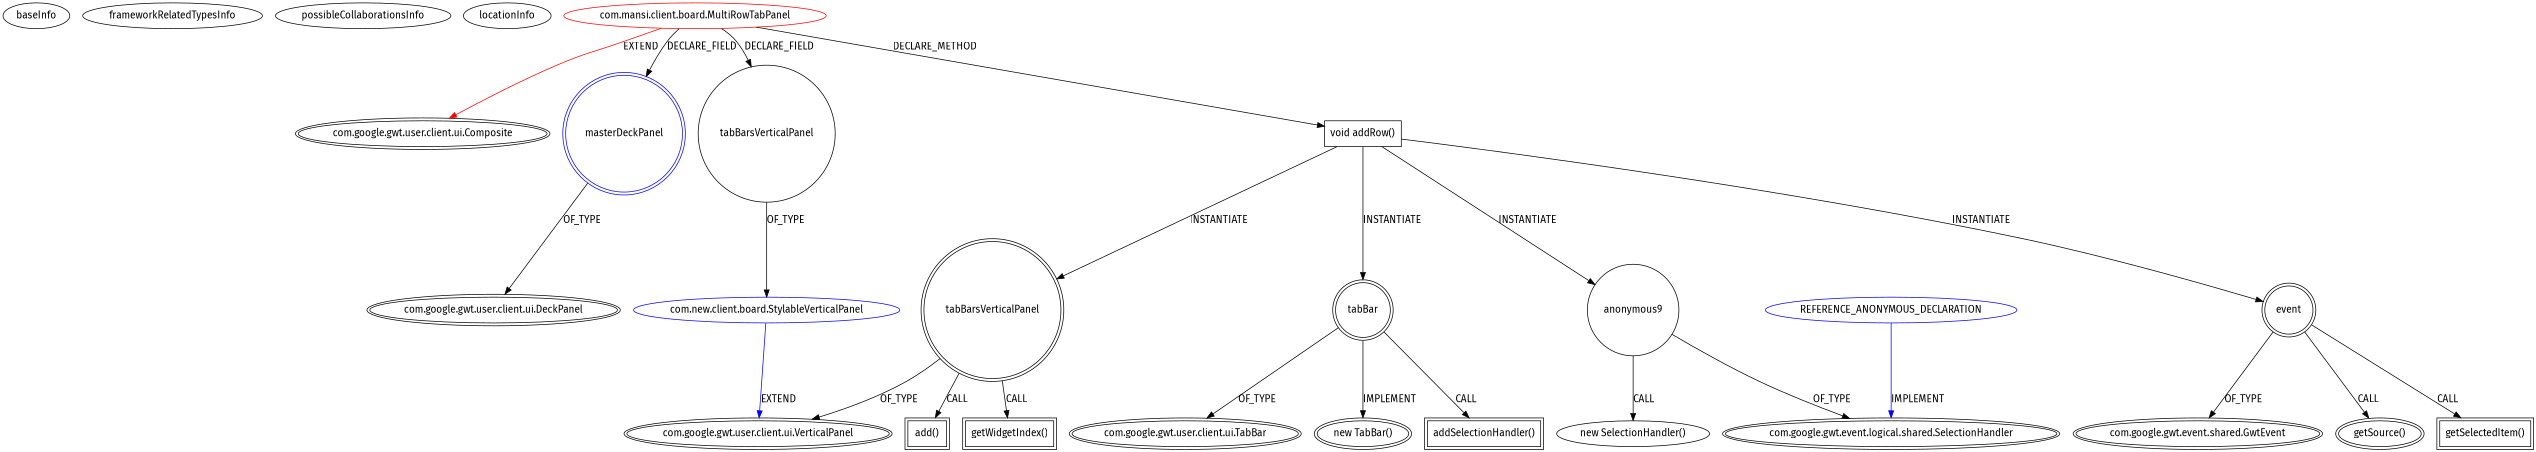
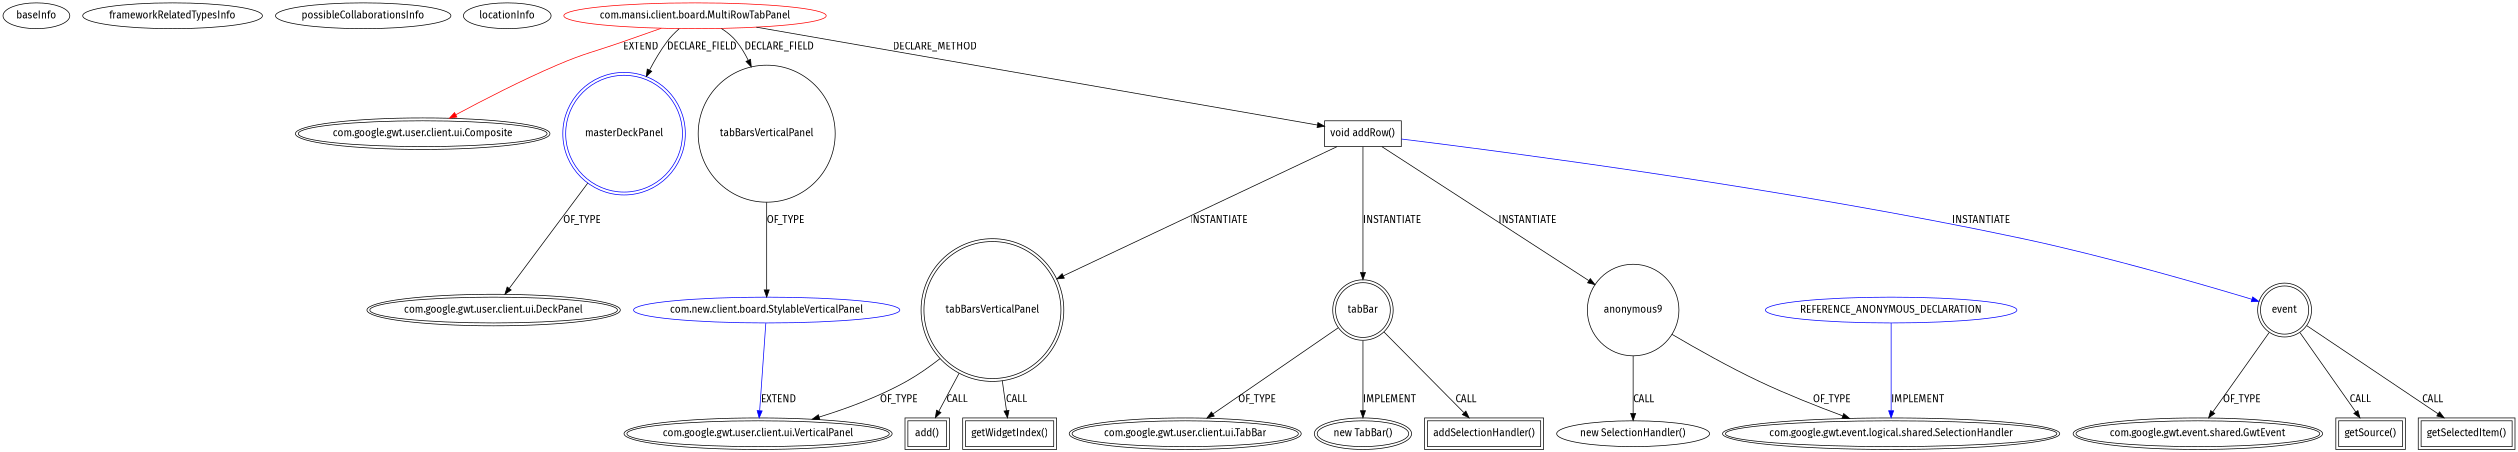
  digraph {
    fontname="Fira Sans"
    node [fontname="Fira Sans" isFrameworkType=true vertexType=FRAMEWORK_CLASS_TYPE peripheries=2]
    edge [fontname="Fira Sans"]
    baseInfo [category=extension_graph graphId=3698 isAnonymous=false possibleRelation=true isFrameworkType="" vertexType="" peripheries=""]
    frameworkRelatedTypesInfo [0="com.google.gwt.user.client.ui.Composite" isFrameworkType="" vertexType="" peripheries=""]
    possibleCollaborationsInfo [0="3698~FIELD_DECLARATION-~com.google.gwt.user.client.ui.Composite ~com.google.gwt.user.client.ui.VerticalPanel ~false~false" 1="3698~CLIENT_METHOD_DECLARATION-INSTANTIATION-~com.google.gwt.user.client.ui.Composite ~com.google.gwt.event.logical.shared.SelectionHandler ~false~true" isFrameworkType="" vertexType="" peripheries=""]
    locationInfo [contextSignature=MultiRowTabPanel filePath="/mansiT-UiBinder/UiBinder-master/uibinder/src/com/mansi/client/board/MultiRowTabPanel.java" graphId=3698 projectName="mansiT-UiBinder" isFrameworkType="" vertexType="" peripheries=""]
    n5 [color=red isFrameworkType=false label="com.mansi.client.board.MultiRowTabPanel" vertexType=ROOT_CLIENT_CLASS_DECLARATION peripheries=""]
    n6 [label="com.google.gwt.user.client.ui.Composite"]
    n7 [color=blue label=masterDeckPanel shape=circle vertexType=FIELD_DECLARATION]
    n8 [isFrameworkType=false label=tabBarsVerticalPanel shape=circle vertexType=FIELD_DECLARATION peripheries=""]
    n9 [isFrameworkType=false label="void addRow()" shape=box vertexType=CLIENT_METHOD_DECLARATION peripheries=""]
    n10 [label="com.google.gwt.user.client.ui.DeckPanel"]
    n11 [color=blue isFrameworkType=false label="com.new.client.board.StylableVerticalPanel" vertexType=REFERENCE_CLIENT_CLASS_DECLARATION peripheries=""]
    n12 [label=tabBar shape=circle vertexType=VARIABLE_EXPRESION]
    n13 [label=tabBarsVerticalPanel shape=circle vertexType=VARIABLE_EXPRESION]
    n14 [isFrameworkType=false label=anonymous9 shape=circle vertexType=VARIABLE_EXPRESION peripheries=""]
    n15 [label=event shape=circle vertexType=VARIABLE_EXPRESION]
    n16 [label="com.google.gwt.user.client.ui.VerticalPanel"]
    n17 [label="com.google.gwt.user.client.ui.TabBar"]
    n18 [label="new TabBar()" vertexType=CONSTRUCTOR_CALL]
    n19 [label="addSelectionHandler()" shape=box vertexType=INSIDE_CALL]
    n20 [label="add()" shape=box vertexType=INSIDE_CALL]
    n21 [label="getWidgetIndex()" shape=box vertexType=INSIDE_CALL]
    n22 [isFrameworkType=false label="new SelectionHandler()" vertexType=CONSTRUCTOR_CALL peripheries=""]
    n23 [label="com.google.gwt.event.logical.shared.SelectionHandler" vertexType=FRAMEWORK_INTERFACE_TYPE]
    n24 [label="com.google.gwt.event.shared.GwtEvent"]
-   n25 [label="getSource()" shape=ellipse vertexType=INSIDE_CALL]
+   n25 [label="getSource()" shape=box vertexType=INSIDE_CALL]
    n26 [label="getSelectedItem()" shape=box vertexType=INSIDE_CALL]
    n27 [color=blue isFrameworkType=false label=REFERENCE_ANONYMOUS_DECLARATION vertexType=REFERENCE_ANONYMOUS_DECLARATION peripheries=""]
    n5 -> n6 [color=red label=EXTEND]
    n5 -> n7 [label=DECLARE_FIELD]
    n5 -> n8 [label=DECLARE_FIELD]
    n5 -> n9 [label=DECLARE_METHOD]
    n7 -> n10 [label=OF_TYPE]
    n8 -> n11 [label=OF_TYPE]
    n9 -> n12 [label=INSTANTIATE]
    n9 -> n13 [label=INSTANTIATE]
    n9 -> n14 [label=INSTANTIATE]
-   n9 -> n15 [label=INSTANTIATE]
+   n9 -> n15 [label=INSTANTIATE color=blue]
    n11 -> n16 [color=blue label=EXTEND]
    n12 -> n17 [label=OF_TYPE]
    n12 -> n18 [label=IMPLEMENT]
    n12 -> n19 [label=CALL]
    n13 -> n16 [label=OF_TYPE]
    n13 -> n20 [label=CALL]
    n13 -> n21 [label=CALL]
    n14 -> n22 [label=CALL]
    n14 -> n23 [label=OF_TYPE]
    n15 -> n24 [label=OF_TYPE]
    n15 -> n25 [label=CALL]
    n15 -> n26 [label=CALL]
    n27 -> n23 [color=blue label=IMPLEMENT]
  }
